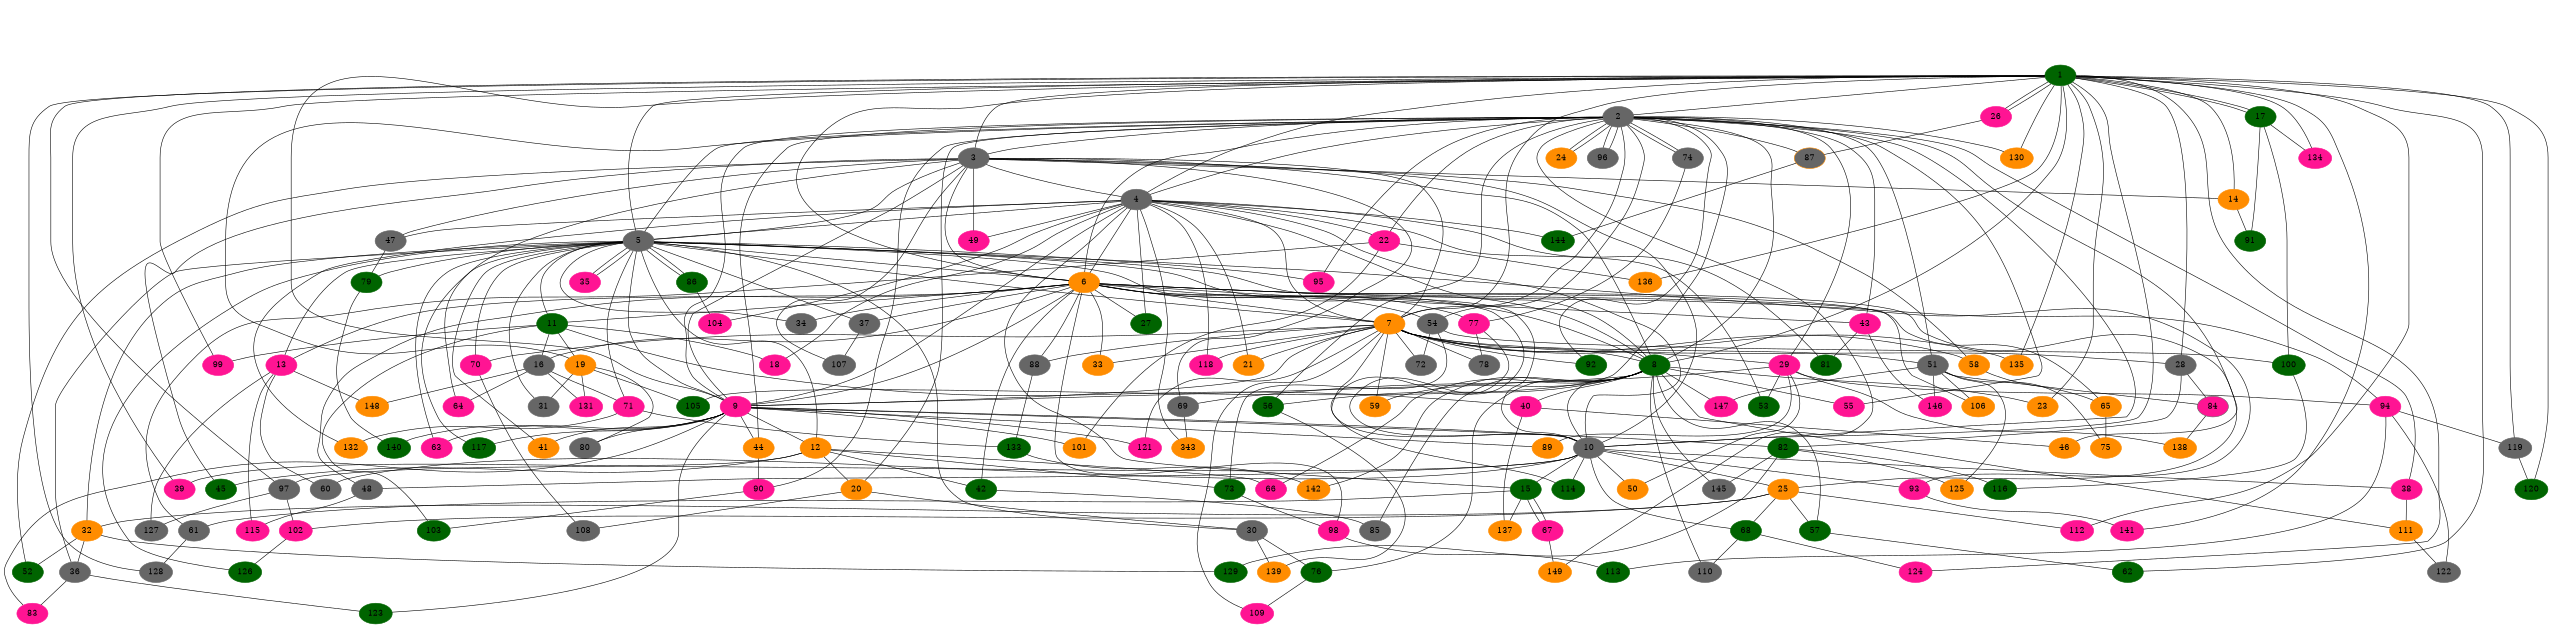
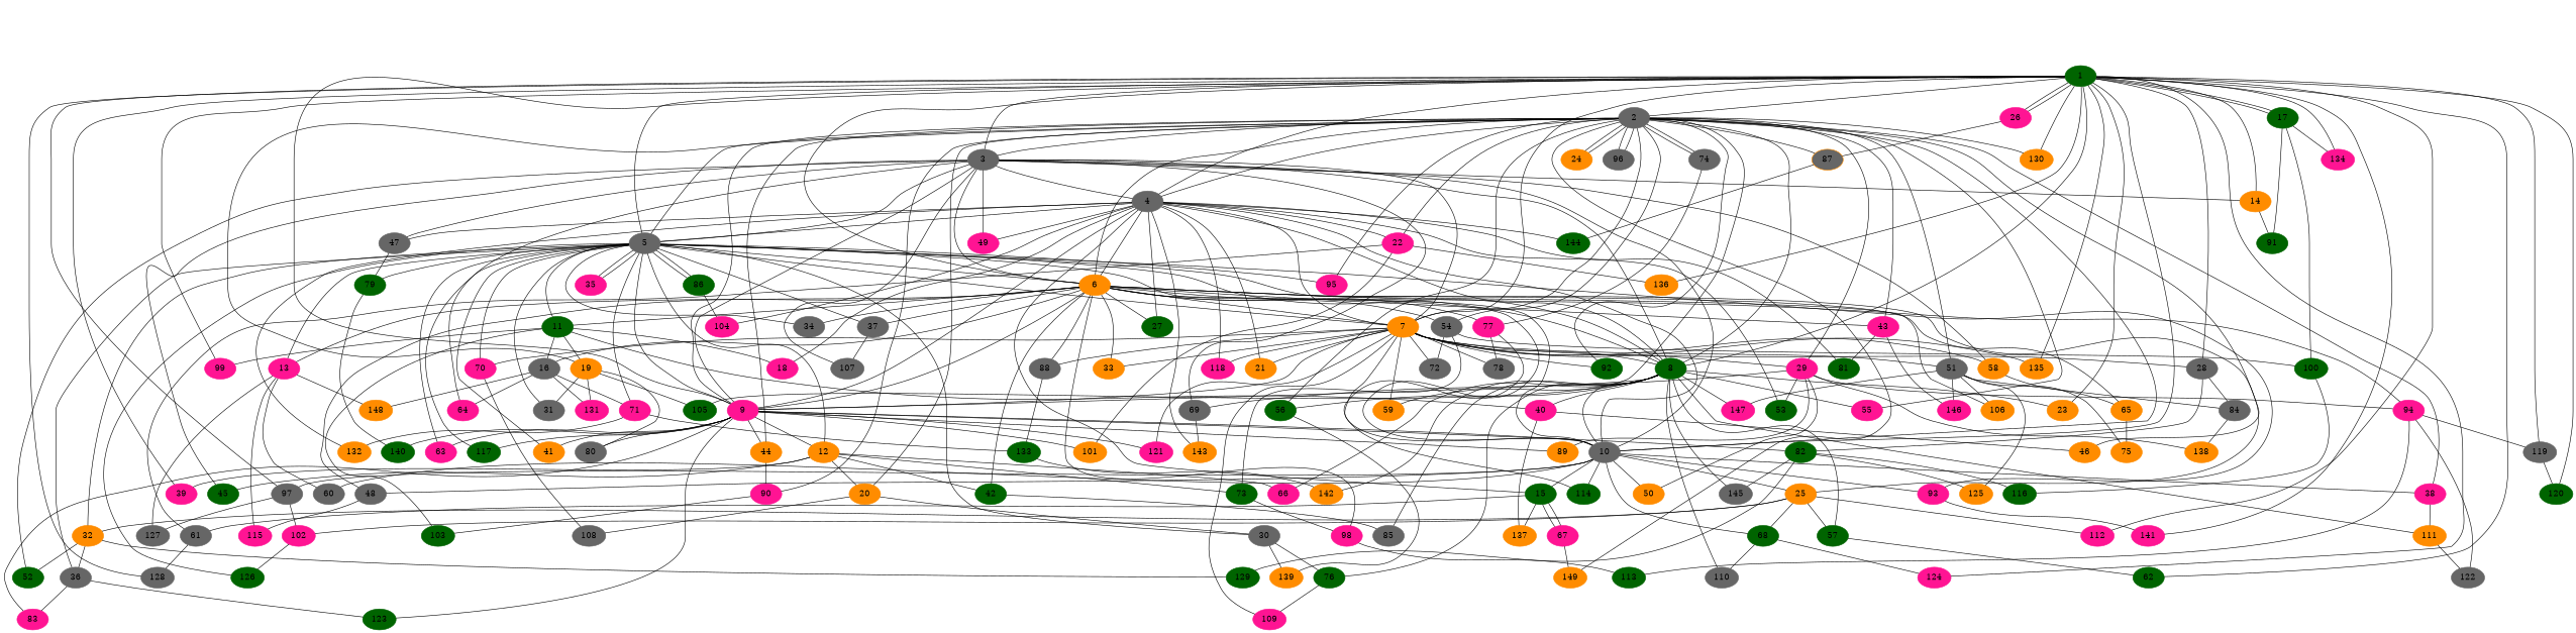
  graph {
    node [color=deeppink style=filled]
    1 [color=darkgreen]
    2 [color=gray40]
    3 [color=gray40]
    4 [color=gray40]
    5 [color=gray40]
    6 [color=darkorange]
    7 [color=darkorange]
    8 [color=darkgreen]
    9
    10 [color=gray40]
    14 [color=darkorange]
    17 [color=darkgreen]
    23 [color=darkorange]
    26
    28 [color=gray40]
    39
    62 [color=darkgreen]
    97 [color=gray40]
    99
    112
    119 [color=gray40]
    120 [color=darkgreen]
    124
    128 [color=gray40]
    130 [color=darkorange]
    134
    135 [color=darkorange]
    136 [color=darkorange]
    141
    19 [color=darkorange]
    20 [color=darkorange]
    22
    24 [color=darkorange]
    29
    38
    43
    44 [color=darkorange]
    46 [color=darkorange]
    51 [color=gray40]
    54 [color=gray40]
    55
    56 [color=darkgreen]
    74 [color=gray40]
    87 [color=darkorange fillcolor=gray40]
    90
    92 [color=darkgreen]
    95
    96 [color=gray40]
    105 [color=darkgreen]
    149 [color=darkorange]
    45 [color=darkgreen]
    47 [color=gray40]
    49
    52 [color=darkgreen]
    58 [color=darkorange]
    64
    69 [color=gray40]
    107 [color=gray40]
    15 [color=darkgreen]
    18
    21 [color=darkorange]
    27 [color=darkgreen]
    53 [color=darkgreen]
    81 [color=darkgreen]
    104
    118
    132 [color=darkorange]
-   143 [color=darkorange label=343]
+   143 [color=darkorange]
    144 [color=darkgreen]
    11 [color=darkgreen]
    12 [color=darkorange]
    13
    30 [color=gray40]
    31 [color=gray40]
    32 [color=darkorange]
    34 [color=gray40]
    35
    36 [color=gray40]
    37 [color=gray40]
    41 [color=darkorange]
    63
    70
    71
    79 [color=darkgreen]
    86 [color=darkgreen]
    93
    106 [color=darkorange]
    117 [color=darkgreen]
    126 [color=darkgreen]
    16 [color=gray40]
    25 [color=darkorange]
    33 [color=darkorange]
    42 [color=darkgreen]
    48 [color=gray40]
    65 [color=darkorange]
    77
    88 [color=gray40]
    94
    98
    59 [color=darkorange]
    72 [color=gray40]
    78 [color=gray40]
    109
    121
    40
    57 [color=darkgreen]
    66
    76 [color=darkgreen]
    85 [color=gray40]
    110 [color=gray40]
    111 [color=darkorange]
    142 [color=darkorange]
    145 [color=gray40]
    147
    80 [color=gray40]
    82 [color=darkgreen]
    83
    89 [color=darkorange]
    101 [color=darkorange]
    123 [color=darkgreen]
    140 [color=darkgreen]
    50 [color=darkorange]
    60 [color=gray40]
    68 [color=darkgreen]
    114 [color=darkgreen]
    91 [color=darkgreen]
    100 [color=darkgreen]
-   84 [color=gray40 fillcolor=deeppink]
+   84 [color=gray40]
    127 [color=gray40]
    102
    131
    108 [color=gray40]
    61 [color=gray40]
    138 [color=darkorange]
    146
    75 [color=darkorange]
    125 [color=darkorange]
    73 [color=darkgreen]
    139 [color=darkorange]
    103 [color=darkgreen]
    67
    137 [color=darkorange]
    115
    148 [color=darkorange]
    129 [color=darkgreen]
    133 [color=darkgreen]
    113 [color=darkgreen]
    122 [color=gray40]
    116 [color=darkgreen]
    1 -- 2
    1 -- 3
    1 -- 4
    1 -- 5
    1 -- 6
    1 -- 7
    1 -- 8
    1 -- 9
    1 -- 10
    1 -- 14
    1 -- 17
    1 -- 17
    1 -- 23
    1 -- 26
    1 -- 26
    1 -- 28
    1 -- 39
    1 -- 62
    1 -- 97
    1 -- 99
    1 -- 112
    1 -- 119
    1 -- 120
    1 -- 124
    1 -- 128
    1 -- 130
    1 -- 134
    1 -- 135
    1 -- 136
    1 -- 141
    2 -- 3
    2 -- 4
    2 -- 5
    2 -- 6
    2 -- 7
    2 -- 8
    2 -- 9
    2 -- 10
    2 -- 130
    2 -- 19
    2 -- 20
    2 -- 22
    2 -- 24
    2 -- 24
    2 -- 29
    2 -- 38
    2 -- 43
    2 -- 44
    2 -- 46
    2 -- 51
    2 -- 54
    2 -- 55
    2 -- 56
    2 -- 74
    2 -- 74
    2 -- 87
    2 -- 90
    2 -- 92
    2 -- 95
    2 -- 96
    2 -- 96
    2 -- 105
    2 -- 149
    3 -- 4
    3 -- 5
    3 -- 6
    3 -- 7
    3 -- 8
    3 -- 9
    3 -- 10
    3 -- 14
    3 -- 45
    3 -- 47
    3 -- 49
    3 -- 52
    3 -- 58
    3 -- 64
    3 -- 69
    3 -- 107
    4 -- 5
    4 -- 6
    4 -- 7
    4 -- 8
    4 -- 9
    4 -- 10
    4 -- 22
    4 -- 47
    4 -- 49
    4 -- 15
    4 -- 18
    4 -- 21
    4 -- 27
    4 -- 53
    4 -- 81
    4 -- 104
    4 -- 118
    4 -- 132
    4 -- 143
    4 -- 144
    5 -- 6
    5 -- 7
    5 -- 8
    5 -- 9
    5 -- 10
    5 -- 95
    5 -- 11
    5 -- 12
    5 -- 13
    5 -- 30
    5 -- 31
    5 -- 32
    5 -- 34
    5 -- 35
    5 -- 35
    5 -- 36
    5 -- 37
    5 -- 41
    5 -- 63
    5 -- 70
    5 -- 71
    5 -- 79
    5 -- 86
    5 -- 86
    5 -- 93
    5 -- 106
    5 -- 117
    5 -- 126
    6 -- 7
    6 -- 8
    6 -- 9
    6 -- 10
    6 -- 43
    6 -- 54
    6 -- 27
    6 -- 11
    6 -- 13
    6 -- 34
    6 -- 37
    6 -- 16
    6 -- 25
    6 -- 33
    6 -- 42
    6 -- 48
    6 -- 65
    6 -- 77
    6 -- 88
    6 -- 94
    6 -- 98
    7 -- 8
    7 -- 9
    7 -- 10
    7 -- 28
    7 -- 135
    7 -- 29
    7 -- 51
    7 -- 92
    7 -- 58
    7 -- 21
    7 -- 118
    7 -- 70
    7 -- 33
    7 -- 88
    7 -- 59
    7 -- 72
    7 -- 78
    7 -- 109
    7 -- 121
    8 -- 9
    8 -- 10
    8 -- 23
    8 -- 55
    8 -- 56
    8 -- 59
    8 -- 40
    8 -- 57
    8 -- 66
    8 -- 76
    8 -- 85
    8 -- 110
    8 -- 111
    8 -- 142
    8 -- 145
    8 -- 147
    9 -- 10
    9 -- 44
    9 -- 12
    9 -- 41
    9 -- 63
    9 -- 117
    9 -- 121
    9 -- 80
    9 -- 82
    9 -- 83
    9 -- 89
    9 -- 101
    9 -- 123
    9 -- 140
    10 -- 97
    10 -- 38
    10 -- 15
    10 -- 93
    10 -- 25
    10 -- 48
    10 -- 50
    10 -- 60
    10 -- 68
    10 -- 114
    14 -- 91
    17 -- 134
    17 -- 91
    17 -- 100
    26 -- 87
    28 -- 82
    28 -- 84
    97 -- 127
    97 -- 102
    119 -- 120
    19 -- 105
    19 -- 31
    19 -- 80
    19 -- 131
    20 -- 30
    20 -- 108
    22 -- 136
    22 -- 101
    22 -- 61
    29 -- 69
    29 -- 53
    29 -- 94
    29 -- 89
    29 -- 50
    29 -- 138
    38 -- 111
    43 -- 81
    43 -- 146
    44 -- 90
    51 -- 106
    51 -- 147
    51 -- 84
    51 -- 146
    51 -- 75
    51 -- 125
    54 -- 72
    54 -- 100
    54 -- 73
    56 -- 139
    74 -- 77
    87 -- 144
    90 -- 103
    47 -- 79
    58 -- 65
    69 -- 143
    15 -- 61
    15 -- 67
    15 -- 67
    15 -- 137
    11 -- 99
    11 -- 19
    11 -- 18
    11 -- 16
    11 -- 40
    11 -- 103
    12 -- 39
    12 -- 20
    12 -- 45
    12 -- 42
    12 -- 66
    12 -- 73
    13 -- 60
    13 -- 127
    13 -- 115
    13 -- 148
    30 -- 76
    30 -- 139
    32 -- 52
    32 -- 36
    32 -- 129
    36 -- 83
    36 -- 123
    37 -- 107
    70 -- 108
    71 -- 132
    71 -- 133
    79 -- 140
    86 -- 104
    93 -- 141
    16 -- 64
    16 -- 71
    16 -- 131
    16 -- 148
    25 -- 112
    25 -- 32
    25 -- 57
    25 -- 68
    25 -- 102
    42 -- 85
    48 -- 115
    65 -- 75
    77 -- 78
    77 -- 114
    88 -- 133
    94 -- 119
    94 -- 113
    94 -- 122
    98 -- 113
    40 -- 46
    40 -- 137
    57 -- 62
    76 -- 109
    111 -- 122
    82 -- 145
    82 -- 125
    82 -- 129
    82 -- 116
    68 -- 124
    68 -- 110
    100 -- 116
    84 -- 138
    102 -- 126
    61 -- 128
    73 -- 98
    67 -- 149
    133 -- 142
  }
